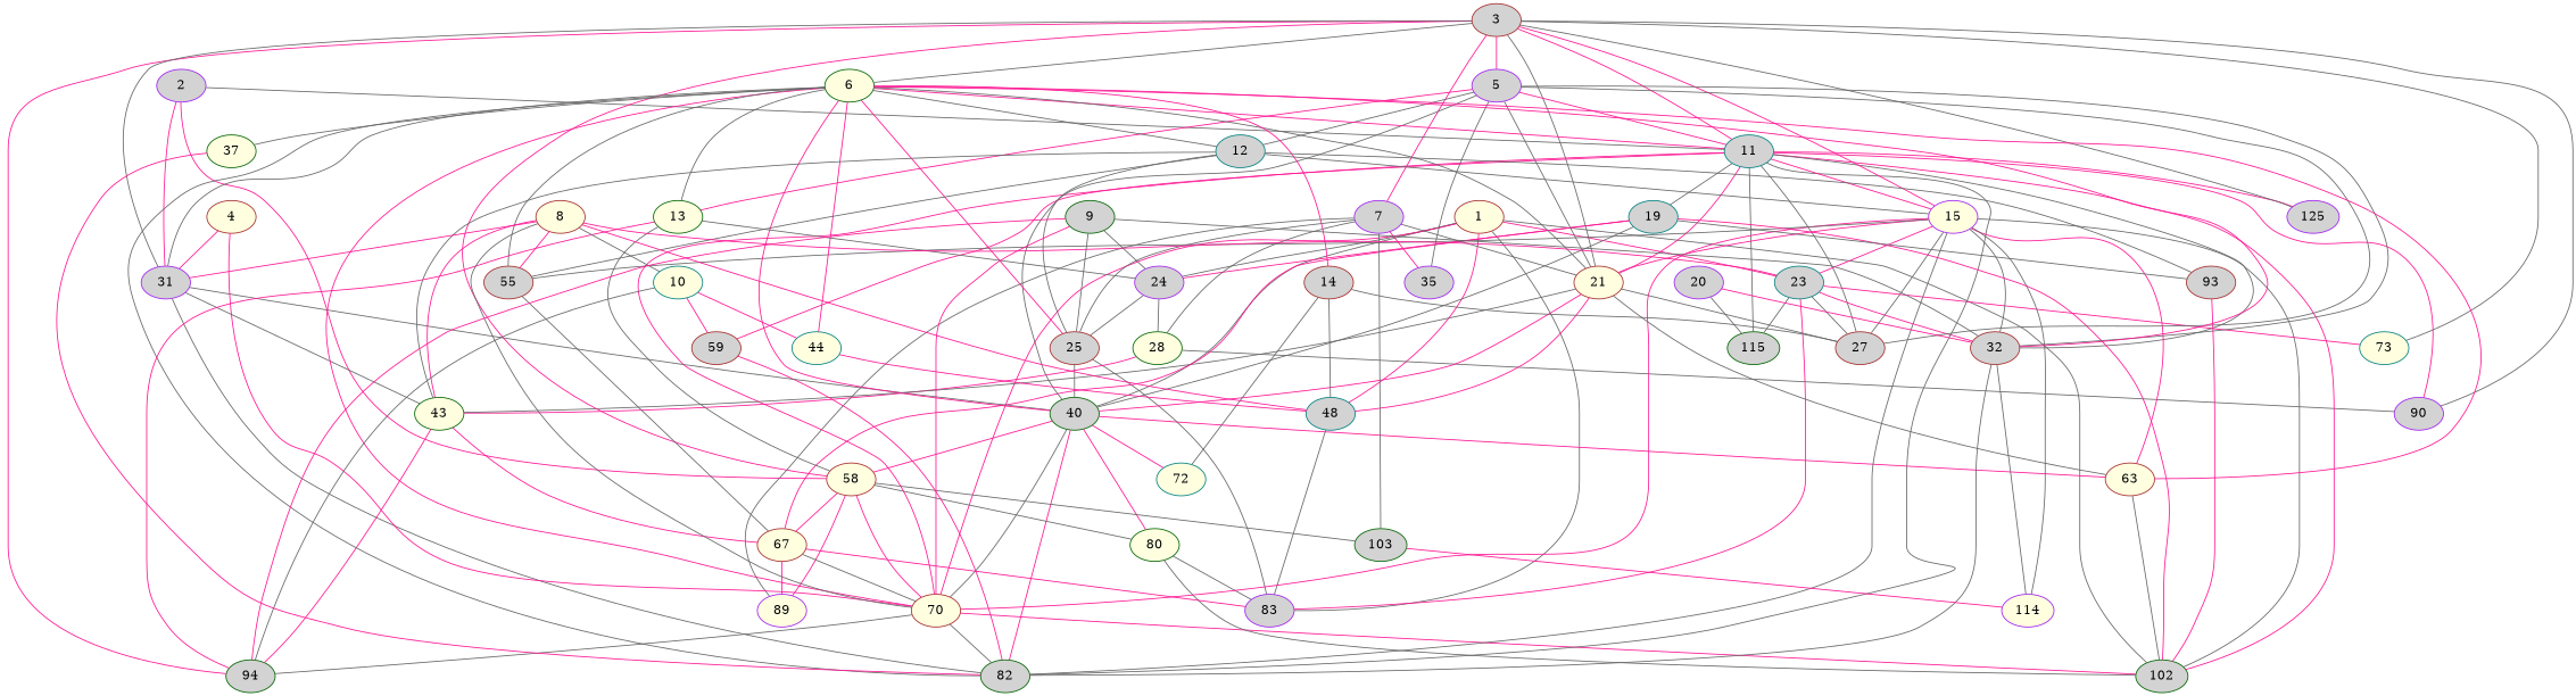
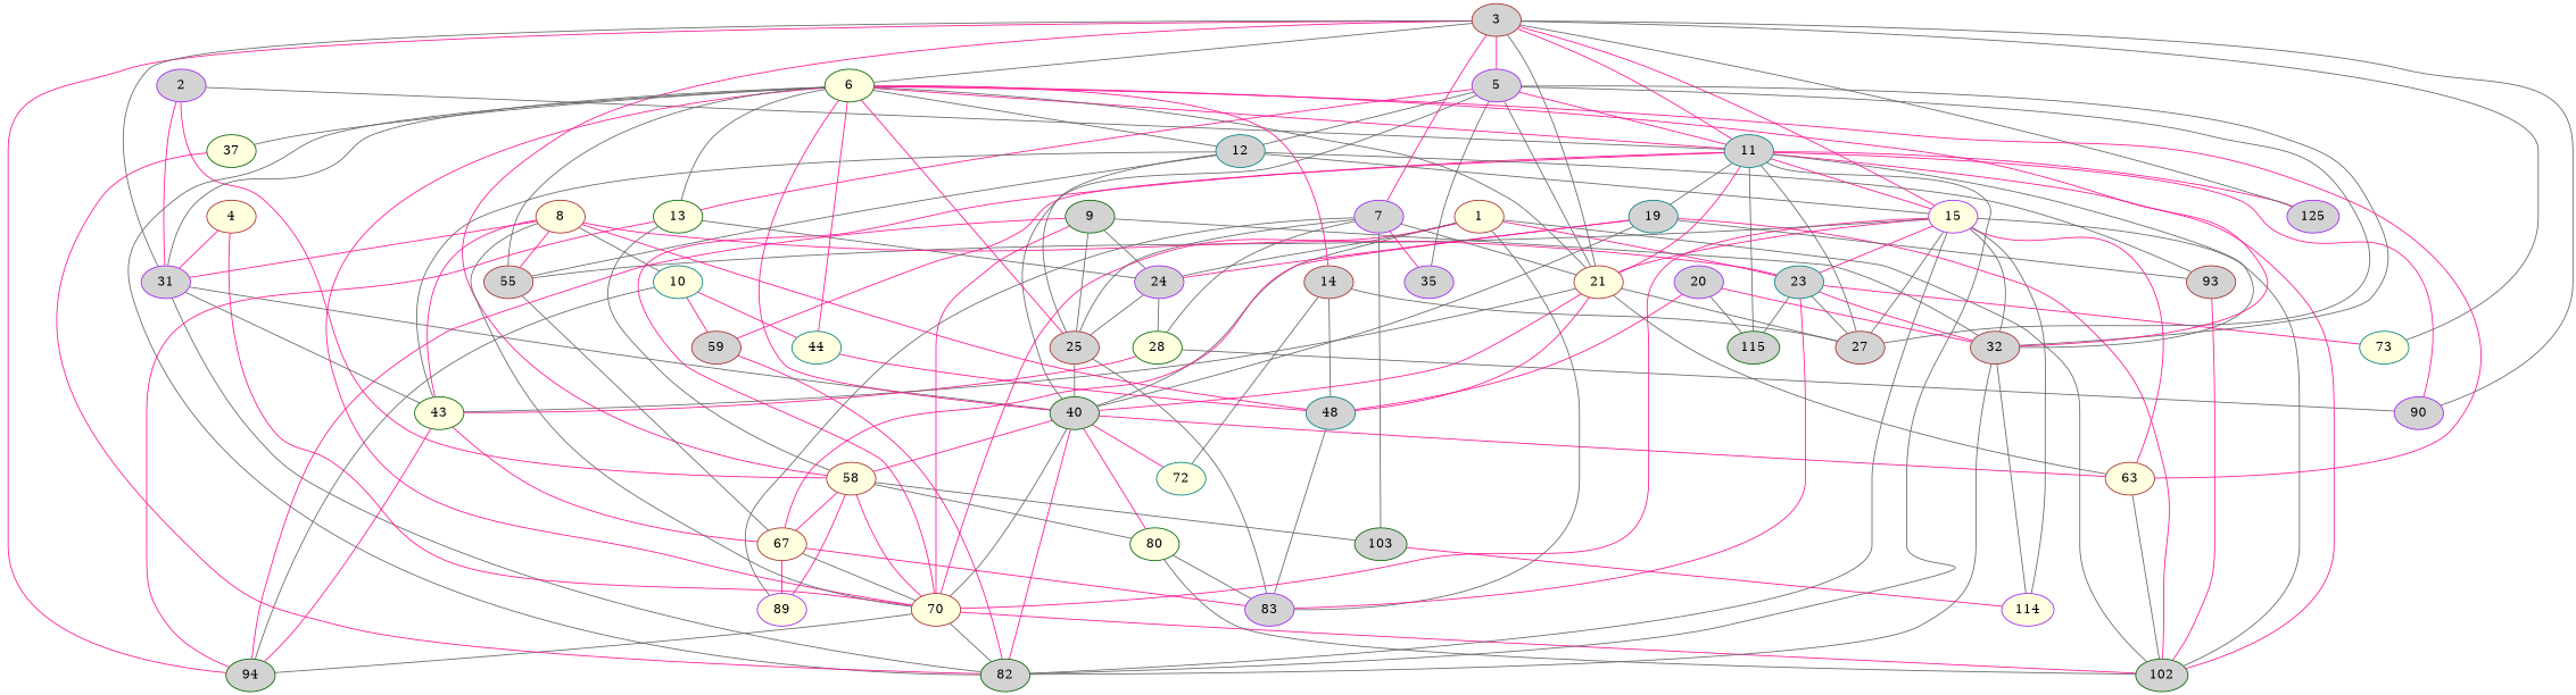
  graph {
    node [color=brown fillcolor=lightgrey style=filled]
    edge [color=gray40]
    1 [fillcolor=lightyellow super="+18"]
    23 [color=teal super="+41"]
    24 [color=purple super="+101"]
    40 [color=darkgreen super="+52+45+116"]
    48 [color=teal super="+65"]
    70 [fillcolor=lightyellow super="+124+122+117+85"]
    83 [color=purple super="+110"]
    102 [color=darkgreen super="+106+118"]
    73 [color=teal fillcolor=lightyellow]
    27 [super="+29"]
    32 [super="+68+119+78"]
    115 [color=darkgreen]
    25 [super="+39+99"]
    28 [color=darkgreen fillcolor=lightyellow]
    58 [fillcolor=lightyellow super="+92"]
    63 [fillcolor=lightyellow super="+75+123"]
    82 [color=darkgreen super="+95+96"]
    72 [color=teal fillcolor=lightyellow]
    80 [color=darkgreen fillcolor=lightyellow super="+128"]
    94 [color=darkgreen super="+112"]
    11 [color=teal super="+36"]
    15 [color=purple fillcolor=lightyellow super="+53+71"]
    21 [fillcolor=lightyellow super="+66+108+42"]
    90 [color=purple super="+105"]
    125 [color=purple]
    59
    19 [color=teal super="+76"]
    2 [color=purple]
    31 [color=purple super="+109+62"]
    43 [color=darkgreen fillcolor=lightyellow super="+98"]
    89 [color=purple fillcolor=lightyellow]
    103 [color=darkgreen]
    67 [fillcolor=lightyellow super="+86+97"]
    3 [super="+50+22"]
    5 [color=purple super="+81+64+33+107"]
    6 [color=darkgreen fillcolor=lightyellow super="+30+88+111"]
    7 [color=purple super="+56+61"]
    12 [color=teal super="+38"]
    13 [color=darkgreen fillcolor=lightyellow super="+16"]
    35 [color=purple]
    14
    37 [color=darkgreen fillcolor=lightyellow]
    44 [color=teal fillcolor=lightyellow]
    55
    114 [color=purple fillcolor=lightyellow]
    4 [fillcolor=lightyellow]
    93
    8 [fillcolor=lightyellow super="+17"]
    10 [color=teal fillcolor=lightyellow super="+34+104"]
    9 [color=darkgreen super="+60+84"]
    20 [color=purple]
    1 -- 23 [color=deeppink]
    1 -- 24
    1 -- 40
-   1 -- 48 [color=deeppink]
+   20 -- 48 [color=deeppink]
    1 -- 70 [color=deeppink]
    1 -- 83
    1 -- 102
    23 -- 83 [color=deeppink]
    23 -- 73 [color=deeppink]
    23 -- 27
    23 -- 32 [color=deeppink]
    23 -- 115
    24 -- 25
    24 -- 28
    40 -- 70 [weight=3]
    40 -- 58 [color=deeppink]
    40 -- 63 [color=deeppink]
    40 -- 82 [color=deeppink]
    40 -- 72 [color=deeppink]
    40 -- 80 [color=deeppink]
    48 -- 83
    70 -- 102 [color=deeppink]
    70 -- 82
    70 -- 94
    32 -- 82
    32 -- 114
    25 -- 40 [weight=2]
    25 -- 83
    28 -- 90
    28 -- 43 [color=deeppink]
    58 -- 70 [color=deeppink]
    58 -- 80
    58 -- 89 [color=deeppink]
    58 -- 103
    58 -- 67 [color=deeppink]
    63 -- 102
    80 -- 83
    80 -- 102
    11 -- 70 [color=deeppink]
    11 -- 102 [color=deeppink]
    11 -- 27
    11 -- 32
    11 -- 115
    11 -- 82
    11 -- 15 [color=deeppink]
    11 -- 21 [color=deeppink]
    11 -- 90 [color=deeppink weight=2]
    11 -- 125 [color=deeppink]
    11 -- 59 [color=deeppink]
    11 -- 19
    15 -- 23 [color=deeppink]
    15 -- 70 [color=deeppink]
    15 -- 102
    15 -- 27
    15 -- 32 [weight=2]
    15 -- 63 [color=deeppink]
    15 -- 82
    15 -- 21 [color=deeppink]
    15 -- 55
    15 -- 114
    21 -- 40 [color=deeppink]
    21 -- 48 [color=deeppink]
    21 -- 27
    21 -- 63
    21 -- 43
    59 -- 82 [color=deeppink]
    19 -- 24 [color=deeppink]
    19 -- 40
    19 -- 102 [color=deeppink]
    19 -- 67 [color=deeppink]
    19 -- 93
    2 -- 58 [color=deeppink]
    2 -- 11
    2 -- 31 [color=deeppink]
    31 -- 40
    31 -- 82
    31 -- 43
    43 -- 94 [color=deeppink]
    43 -- 67 [color=deeppink]
    103 -- 114 [color=deeppink]
    67 -- 70
    67 -- 83 [color=deeppink]
    67 -- 89 [color=deeppink]
    3 -- 73
    3 -- 58 [color=deeppink]
    3 -- 94 [color=deeppink]
    3 -- 11 [color=deeppink]
    3 -- 15 [color=deeppink]
    3 -- 21
    3 -- 90
    3 -- 125
    3 -- 31
    3 -- 5 [color=deeppink weight=2]
    3 -- 6
    3 -- 7 [color=deeppink]
    5 -- 40
    5 -- 27 [weight=3]
    5 -- 32
    5 -- 11 [color=deeppink]
    5 -- 21
    5 -- 12 [weight=3]
    5 -- 13 [color=deeppink weight=2]
    5 -- 35
    6 -- 40 [color=deeppink]
    6 -- 70 [color=deeppink]
    6 -- 32 [color=deeppink]
    6 -- 25 [color=deeppink]
    6 -- 63 [color=deeppink]
    6 -- 82
    6 -- 11 [color=deeppink]
    6 -- 21
    6 -- 31
    6 -- 12
    6 -- 13
    6 -- 14 [color=deeppink]
    6 -- 37
    6 -- 44 [color=deeppink]
    6 -- 55
    7 -- 25
    7 -- 28 [weight=2]
    7 -- 21 [weight=3]
    7 -- 89
    7 -- 103
    7 -- 35 [color=deeppink]
    12 -- 25
    12 -- 15
    12 -- 43
    12 -- 55
    12 -- 93
    13 -- 24
    13 -- 58
    13 -- 94 [color=deeppink weight=2]
    14 -- 48
    14 -- 27
    14 -- 72
    37 -- 82 [color=deeppink]
    44 -- 48 [color=deeppink]
    55 -- 67
    4 -- 70 [color=deeppink]
    4 -- 31 [color=deeppink]
    93 -- 102 [color=deeppink]
    8 -- 23 [color=deeppink]
    8 -- 48 [color=deeppink weight=2]
    8 -- 70
    8 -- 31 [color=deeppink]
    8 -- 43 [color=deeppink]
    8 -- 55 [color=deeppink]
    8 -- 10
    10 -- 94
    10 -- 59 [color=deeppink weight=2]
    10 -- 44 [color=deeppink]
    9 -- 24 [weight=2]
    9 -- 70 [color=deeppink]
    9 -- 32
    9 -- 25 [weight=2]
    9 -- 94 [color=deeppink]
    20 -- 32 [color=deeppink]
    20 -- 115
  }
